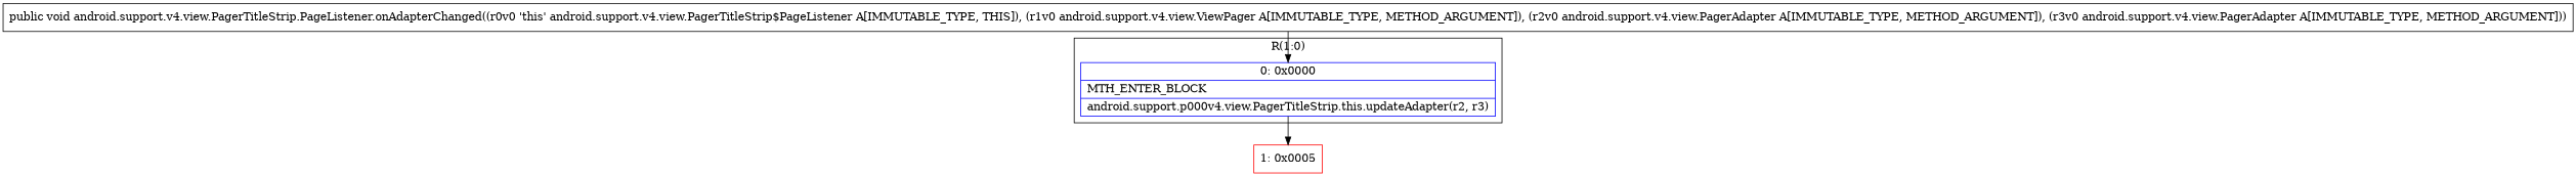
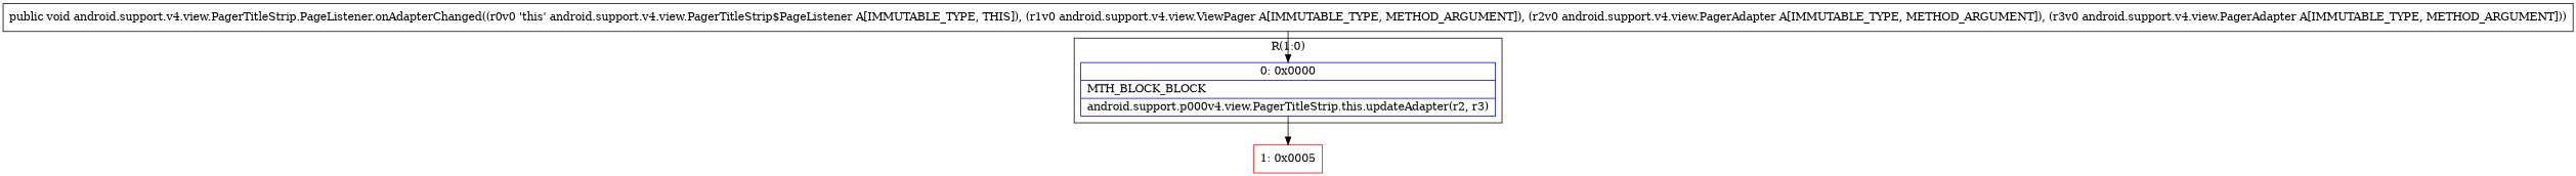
  digraph {
    node [shape=record]
-   n1 [color=blue label="{0\:\ 0x0000|MTH_ENTER_BLOCK\l|android.support.p000v4.view.PagerTitleStrip.this.updateAdapter(r2, r3)\l}"]
+   n1 [color=blue label="{0\:\ 0x0000|MTH_BLOCK_BLOCK\l|android.support.p000v4.view.PagerTitleStrip.this.updateAdapter(r2, r3)\l}"]
    n2 [color=red label="{1\:\ 0x0005}"]
    n3 [label="{public void android.support.v4.view.PagerTitleStrip.PageListener.onAdapterChanged((r0v0 'this' android.support.v4.view.PagerTitleStrip$PageListener A[IMMUTABLE_TYPE, THIS]), (r1v0 android.support.v4.view.ViewPager A[IMMUTABLE_TYPE, METHOD_ARGUMENT]), (r2v0 android.support.v4.view.PagerAdapter A[IMMUTABLE_TYPE, METHOD_ARGUMENT]), (r3v0 android.support.v4.view.PagerAdapter A[IMMUTABLE_TYPE, METHOD_ARGUMENT])) }"]
    subgraph cluster_1 {
      label="R(1:0)"
      n1
    }
    n1 -> n2
    n3 -> n1
  }
